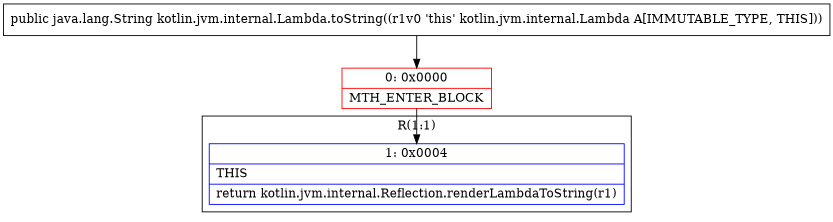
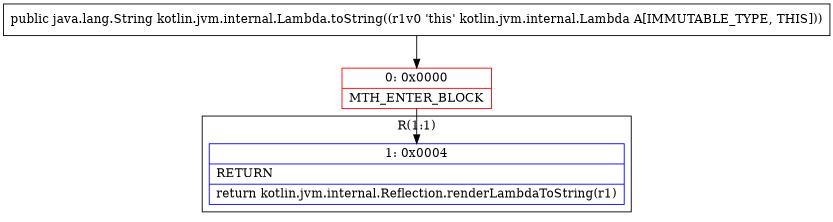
  digraph {
    node [shape=record]
-   n1 [color=blue label="{1\:\ 0x0004|THIS\l|return kotlin.jvm.internal.Reflection.renderLambdaToString(r1)\l}"]
+   n1 [color=blue label="{1\:\ 0x0004|RETURN\l|return kotlin.jvm.internal.Reflection.renderLambdaToString(r1)\l}"]
    n2 [color=red label="{0\:\ 0x0000|MTH_ENTER_BLOCK\l}"]
    n3 [label="{public java.lang.String kotlin.jvm.internal.Lambda.toString((r1v0 'this' kotlin.jvm.internal.Lambda A[IMMUTABLE_TYPE, THIS])) }"]
    subgraph cluster_1 {
      label="R(1:1)"
      n1
    }
    n2 -> n1
    n3 -> n2
  }
